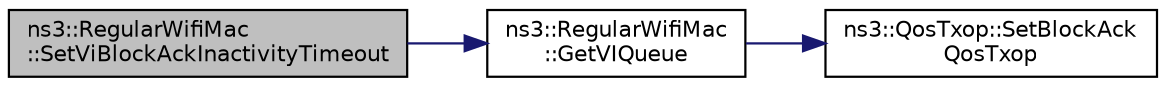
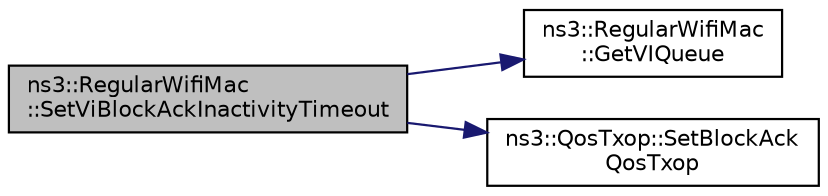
  digraph {
    rankdir=LR
    node [color=black fillcolor=white fontname=Helvetica fontsize=10 shape=record style=filled]
    edge [color=midnightblue fontname=Helvetica fontsize=10 labelfontname=Helvetica labelfontsize=10 style=solid]
    n1 [fillcolor=grey75 fontcolor=black height=0.2 label="ns3::RegularWifiMac\l::SetViBlockAckInactivityTimeout" width=0.4]
    n2 [height=0.2 label="ns3::RegularWifiMac\l::GetVIQueue" width=0.4]
    n3 [height=0.2 label="ns3::QosTxop::SetBlockAck\lQosTxop" width=0.4]
    n1 -> n2
-   n2 -> n3
+   n1 -> n3
  }
